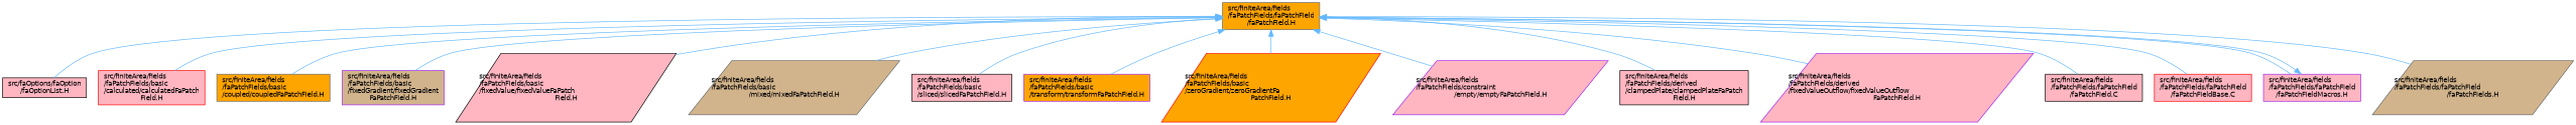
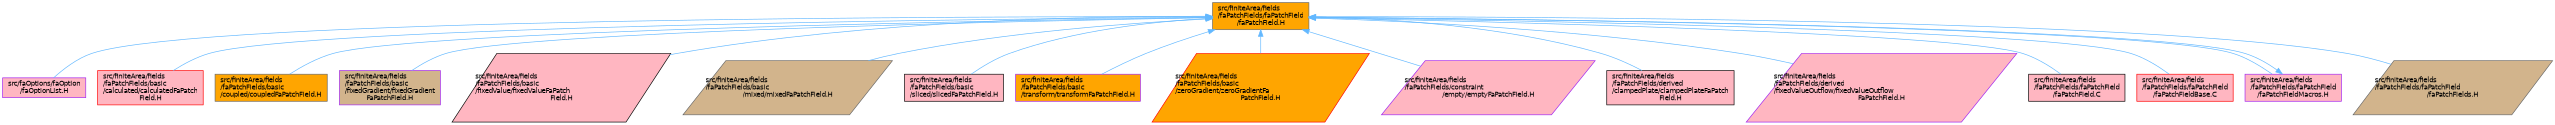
  digraph {
    node [color=black fillcolor=lightpink fontname=Helvetica fontsize=10 shape=box style=filled]
    edge [color=steelblue1 dir=back fontname=Helvetica fontsize=10 labelfontname=Helvetica labelfontsize=10 style=solid]
    n1 [color=gray40 fillcolor=orange fontcolor=black height=0.2 label="src/finiteArea/fields\l/faPatchFields/faPatchField\l/faPatchField.H" width=0.4]
-   n2 [height=0.2 label="src/faOptions/faOption\l/faOptionList.H" width=0.4]
+   n2 [color=purple height=0.2 label="src/faOptions/faOption\l/faOptionList.H" width=0.4]
    n3 [color=red height=0.2 label="src/finiteArea/fields\l/faPatchFields/basic\l/calculated/calculatedFaPatch\lField.H" width=0.4]
    n4 [color=gray40 fillcolor=orange height=0.2 label="src/finiteArea/fields\l/faPatchFields/basic\l/coupled/coupledFaPatchField.H" width=0.4]
    n5 [color=purple fillcolor=tan height=0.2 label="src/finiteArea/fields\l/faPatchFields/basic\l/fixedGradient/fixedGradient\lFaPatchField.H" width=0.4]
    n6 [height=0.2 label="src/finiteArea/fields\l/faPatchFields/basic\l/fixedValue/fixedValueFaPatch\lField.H" shape=parallelogram width=0.4]
    n7 [color=gray40 fillcolor=tan height=0.2 label="src/finiteArea/fields\l/faPatchFields/basic\l/mixed/mixedFaPatchField.H" shape=parallelogram width=0.4]
    n8 [height=0.2 label="src/finiteArea/fields\l/faPatchFields/basic\l/sliced/slicedFaPatchField.H" width=0.4]
    n9 [color=purple fillcolor=orange height=0.2 label="src/finiteArea/fields\l/faPatchFields/basic\l/transform/transformFaPatchField.H" width=0.4]
    n10 [color=red fillcolor=orange height=0.2 label="src/finiteArea/fields\l/faPatchFields/basic\l/zeroGradient/zeroGradientFa\lPatchField.H" shape=parallelogram width=0.4]
    n11 [color=purple height=0.2 label="src/finiteArea/fields\l/faPatchFields/constraint\l/empty/emptyFaPatchField.H" shape=parallelogram width=0.4]
    n12 [height=0.2 label="src/finiteArea/fields\l/faPatchFields/derived\l/clampedPlate/clampedPlateFaPatch\lField.H" width=0.4]
    n13 [color=purple height=0.2 label="src/finiteArea/fields\l/faPatchFields/derived\l/fixedValueOutflow/fixedValueOutflow\lFaPatchField.H" shape=parallelogram width=0.4]
    n14 [height=0.2 label="src/finiteArea/fields\l/faPatchFields/faPatchField\l/faPatchField.C" width=0.4]
    n15 [color=red height=0.2 label="src/finiteArea/fields\l/faPatchFields/faPatchField\l/faPatchFieldBase.C" width=0.4]
    n16 [color=purple height=0.2 label="src/finiteArea/fields\l/faPatchFields/faPatchField\l/faPatchFieldMacros.H" width=0.4]
    n17 [color=gray40 fillcolor=tan height=0.2 label="src/finiteArea/fields\l/faPatchFields/faPatchField\l/faPatchFields.H" shape=parallelogram width=0.4]
    n1 -> n2
    n1 -> n3
    n1 -> n4
    n1 -> n5
    n1 -> n6
    n1 -> n7
    n1 -> n8
    n1 -> n9
    n1 -> n10
    n1 -> n11
    n1 -> n12
    n1 -> n13
    n1 -> n14
    n1 -> n15
    n1 -> n16
    n1 -> n17
    n16 -> n1
  }
